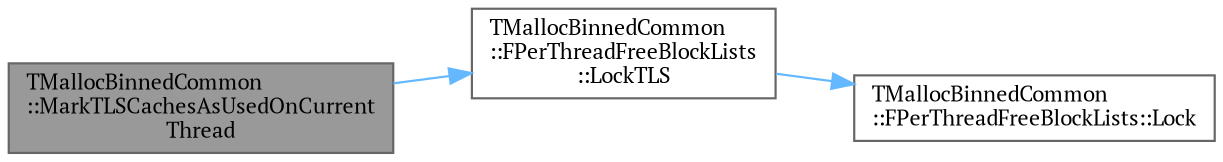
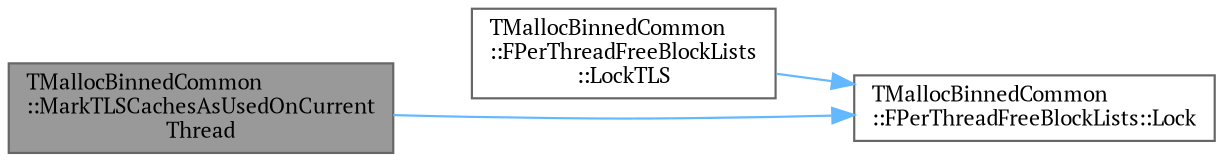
  digraph {
    fontname="PT Serif"
    rankdir=LR
    node [color=grey40 fillcolor=white fontname="PT Serif" fontsize=10 shape=box style=filled]
    edge [color=steelblue1 fontname="PT Serif" fontsize=10 labelfontname=Helvetica labelfontsize=10 style=solid]
    n1 [color=gray40 fillcolor=grey60 fontcolor=black height=0.2 label="TMallocBinnedCommon\l::MarkTLSCachesAsUsedOnCurrent\lThread" width=0.4]
    n2 [height=0.2 label="TMallocBinnedCommon\l::FPerThreadFreeBlockLists\l::LockTLS" width=0.4]
    n3 [height=0.2 label="TMallocBinnedCommon\l::FPerThreadFreeBlockLists::Lock" width=0.4]
-   n1 -> n2
+   n1 -> n3
    n2 -> n3
  }
